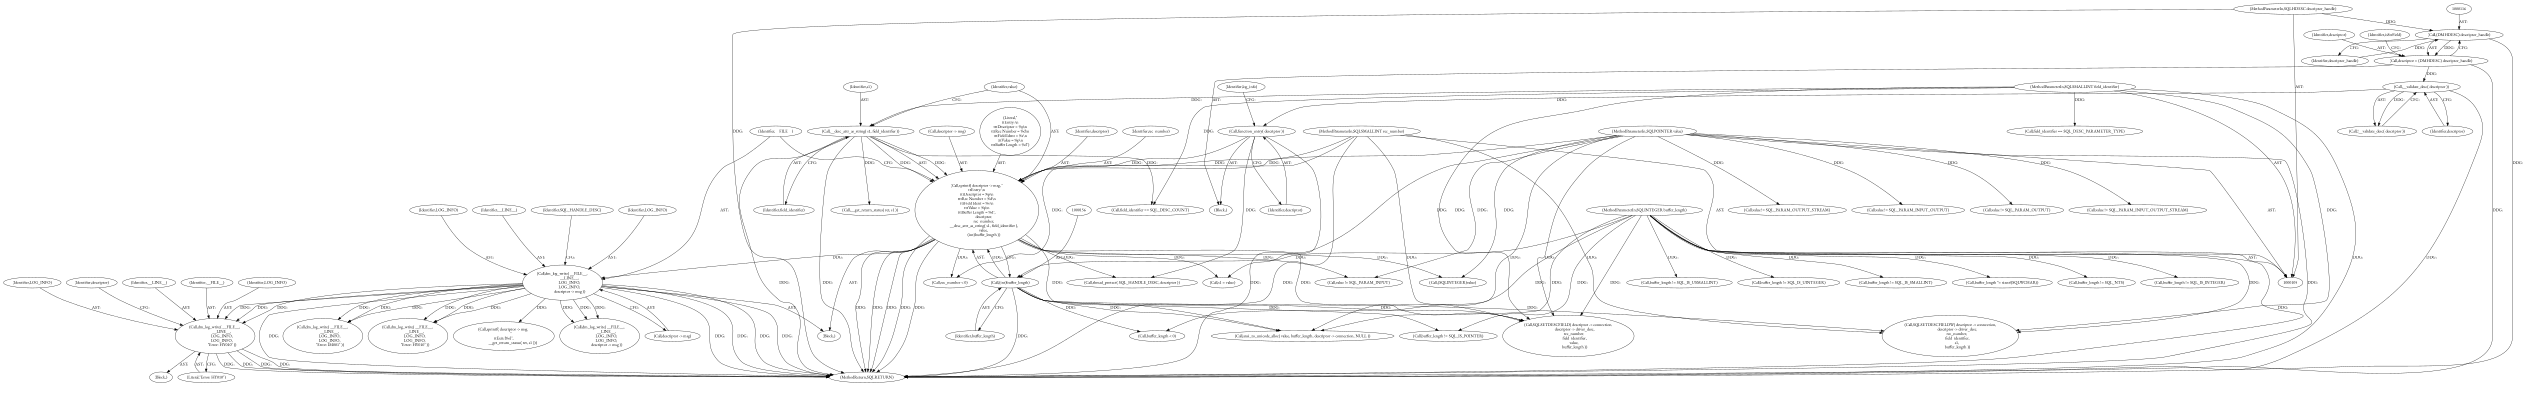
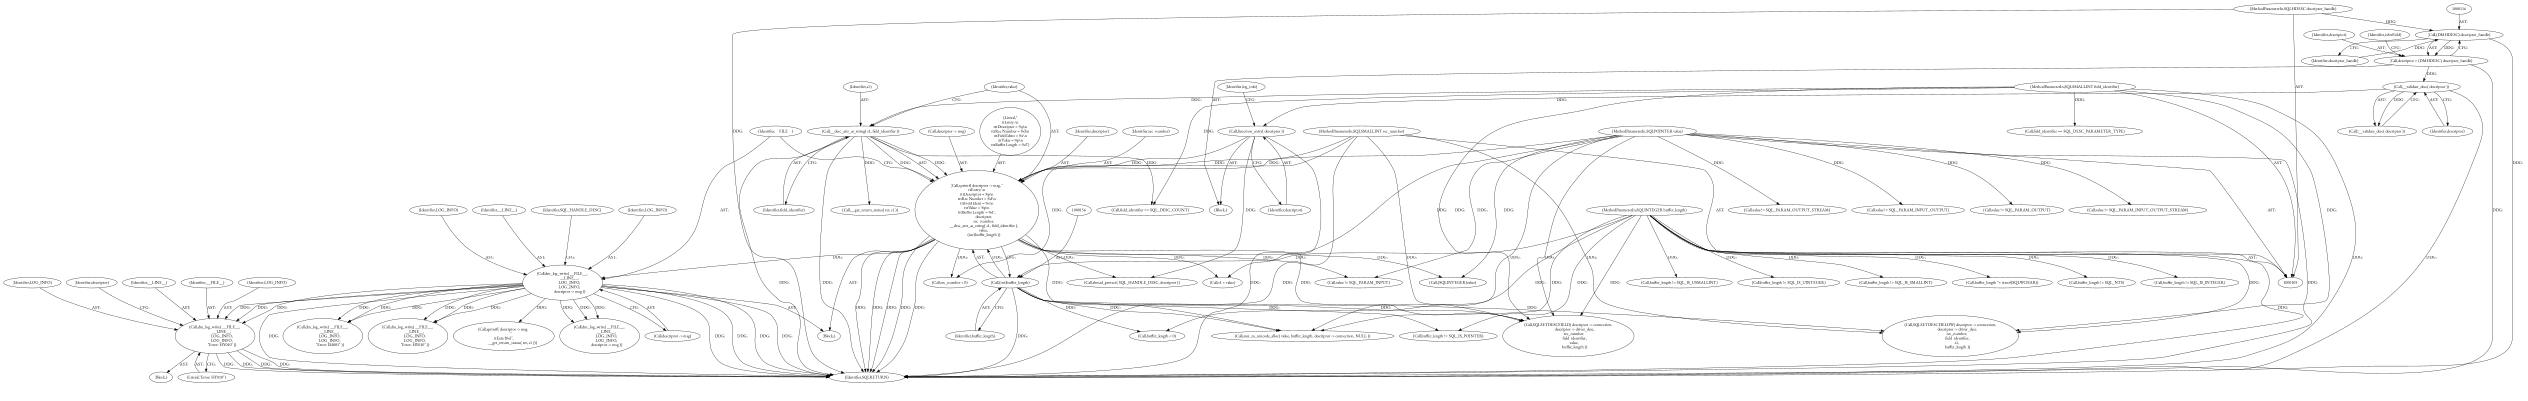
  digraph {
    fontname="EB Garamond"
    node [fontname="EB Garamond"]
    edge [fontname="EB Garamond"]
    n1 [label="(Call,dm_log_write( __FILE__, \n                __LINE__, \n                LOG_INFO, \n                LOG_INFO, \n                \"Error: HY010\" ))"]
    n2 [label="(Block,)"]
-   n3 [label="(MethodReturn,SQLRETURN)"]
+   n3 [label="(Identifier,SQLRETURN)"]
    n4 [label="(Literal,\"Error: HY010\")"]
    n5 [label="(Call,dm_log_write( __FILE__, \n                __LINE__, \n                LOG_INFO, \n                LOG_INFO, \n                descriptor -> msg ))"]
    n6 [label="(Block,)"]
    n7 [label="(Call,dm_log_write( __FILE__, \n                __LINE__, \n                LOG_INFO, \n                LOG_INFO, \n                \"Error: IM001\" ))"]
    n8 [label="(Call,dm_log_write( __FILE__, \n                __LINE__, \n                LOG_INFO, \n                LOG_INFO, \n                \"Error: HY010\" ))"]
    n9 [label="(Call,sprintf( descriptor -> msg, \n                \"\n\t\tExit:[%s]\",\n                    __get_return_status( ret, s1 )))"]
    n10 [label="(Call,dm_log_write( __FILE__, \n                __LINE__, \n                LOG_INFO, \n                LOG_INFO, \n                descriptor -> msg ))"]
    n11 [label="(Call,descriptor -> msg)"]
    n12 [label="(Call,sprintf( descriptor -> msg, \"\n\t\tEntry:\\n\n\t\t\tDescriptor = %p\\n\n\t\t\tRec Number = %d\\n\n\t\t\tField Ident = %s\\n\n\t\t\tValue = %p\\n\n\t\t\tBuffer Length = %d\",\n                descriptor,\n                rec_number,\n                __desc_attr_as_string( s1, field_identifier ),\n                value, \n                (int)buffer_length ))"]
    n13 [label="(Call,(int)buffer_length)"]
    n14 [label="(Call,thread_protect( SQL_HANDLE_DESC, descriptor ))"]
    n15 [label="(Call,(SQLINTEGER)value)"]
    n16 [label="(Call,ansi_to_unicode_alloc( value, buffer_length, descriptor -> connection, NULL ))"]
    n17 [label="(Call,value != SQL_PARAM_INPUT)"]
    n18 [label="(Call,s1 = value)"]
    n19 [label="(Call,SQLSETDESCFIELD( descriptor -> connection,\n              descriptor -> driver_desc,\n              rec_number, \n              field_identifier,\n              value, \n              buffer_length ))"]
    n20 [label="(Call,rec_number < 0)"]
    n21 [label="(Call,SQLSETDESCFIELDW( descriptor -> connection,\n                descriptor -> driver_desc,\n                rec_number, \n                field_identifier,\n                s1, \n                buffer_length ))"]
    n22 [label="(Identifier,buffer_length)"]
    n23 [label="(Call,buffer_length != SQL_IS_POINTER)"]
    n24 [label="(Call,buffer_length < 0)"]
    n25 [label="(Call,function_entry( descriptor ))"]
    n26 [label="(Identifier,descriptor)"]
    n27 [label="(Block,)"]
    n28 [label="(Call,__validate_desc( descriptor ))"]
    n29 [label="(Call,!__validate_desc( descriptor ))"]
    n30 [label="(Identifier,descriptor)"]
    n31 [label="(Call,descriptor = (DMHDESC) descriptor_handle)"]
    n32 [label="(Call,(DMHDESC) descriptor_handle)"]
    n33 [label="(Identifier,descriptor_handle)"]
    n34 [label="(MethodParameterIn,SQLHDESC descriptor_handle)"]
    1000105
    n36 [label="(MethodParameterIn,SQLSMALLINT rec_number)"]
    n37 [label="(Call,__desc_attr_as_string( s1, field_identifier ))"]
    n38 [label="(Call,__get_return_status( ret, s1 ))"]
    n39 [label="(Identifier,field_identifier)"]
    n40 [label="(Call,field_identifier == SQL_DESC_COUNT)"]
    n41 [label="(MethodParameterIn,SQLSMALLINT field_identifier)"]
    n42 [label="(Call,field_identifier == SQL_DESC_PARAMETER_TYPE)"]
    n43 [label="(MethodParameterIn,SQLPOINTER value)"]
    n44 [label="(Call,value != SQL_PARAM_OUTPUT_STREAM)"]
    n45 [label="(Call,value != SQL_PARAM_INPUT_OUTPUT)"]
    n46 [label="(Call,value != SQL_PARAM_OUTPUT)"]
    n47 [label="(Call,value != SQL_PARAM_INPUT_OUTPUT_STREAM)"]
    n48 [label="(MethodParameterIn,SQLINTEGER buffer_length)"]
    n49 [label="(Call,buffer_length != SQL_NTS)"]
    n50 [label="(Call,buffer_length != SQL_IS_INTEGER)"]
    n51 [label="(Call,buffer_length != SQL_IS_USMALLINT)"]
    n52 [label="(Call,buffer_length != SQL_IS_UINTEGER)"]
    n53 [label="(Call,buffer_length != SQL_IS_SMALLINT)"]
    n54 [label="(Call,buffer_length *= sizeof(SQLWCHAR))"]
    n55 [label="(Identifier,LOG_INFO)"]
    n56 [label="(Identifier,descriptor)"]
    n57 [label="(Identifier,rec_number)"]
    n58 [label="(Identifier,log_info)"]
    n59 [label="(Identifier,s1)"]
    n60 [label="(Identifier,LOG_INFO)"]
    n61 [label="(Identifier,__FILE__)"]
    n62 [label="(Identifier,LOG_INFO)"]
    n63 [label="(Identifier,descriptor)"]
    n64 [label="(Call,descriptor -> msg)"]
    n65 [label="(Literal,\"\n\t\tEntry:\\n\n\t\t\tDescriptor = %p\\n\n\t\t\tRec Number = %d\\n\n\t\t\tField Ident = %s\\n\n\t\t\tValue = %p\\n\n\t\t\tBuffer Length = %d\")"]
    n66 [label="(Identifier,__LINE__)"]
    n67 [label="(Identifier,descriptor)"]
    n68 [label="(Identifier,value)"]
    n69 [label="(Identifier,isStrField)"]
    n70 [label="(Identifier,__LINE__)"]
    n71 [label="(Identifier,__FILE__)"]
    n72 [label="(Identifier,LOG_INFO)"]
    n73 [label="(Identifier,SQL_HANDLE_DESC)"]
    1000116
    1000156
    n1 -> n2 [label="AST: "]
    n1 -> n3 [label="DDG: "]
    n1 -> n3 [label="DDG: "]
    n1 -> n3 [label="DDG: "]
    n1 -> n3 [label="DDG: "]
    n1 -> n4 [label="CFG: "]
    n4 -> n1 [label="AST: "]
    n5 -> n1 [label="DDG: "]
    n5 -> n1 [label="DDG: "]
    n5 -> n1 [label="DDG: "]
    n5 -> n3 [label="DDG: "]
    n5 -> n3 [label="DDG: "]
    n5 -> n3 [label="DDG: "]
    n5 -> n3 [label="DDG: "]
    n5 -> n3 [label="DDG: "]
    n5 -> n6 [label="AST: "]
    n5 -> n7 [label="DDG: "]
    n5 -> n7 [label="DDG: "]
    n5 -> n7 [label="DDG: "]
    n5 -> n8 [label="DDG: "]
    n5 -> n8 [label="DDG: "]
    n5 -> n8 [label="DDG: "]
    n5 -> n9 [label="DDG: "]
    n5 -> n10 [label="DDG: "]
    n5 -> n10 [label="DDG: "]
    n5 -> n10 [label="DDG: "]
    n5 -> n11 [label="CFG: "]
    n11 -> n5 [label="AST: "]
    n12 -> n3 [label="DDG: "]
    n12 -> n3 [label="DDG: "]
    n12 -> n3 [label="DDG: "]
    n12 -> n3 [label="DDG: "]
    n12 -> n3 [label="DDG: "]
    n12 -> n5 [label="DDG: "]
    n12 -> n6 [label="AST: "]
    n12 -> n13 [label="CFG: "]
    n12 -> n14 [label="DDG: "]
    n12 -> n15 [label="DDG: "]
    n12 -> n16 [label="DDG: "]
    n12 -> n17 [label="DDG: "]
    n12 -> n18 [label="DDG: "]
    n12 -> n19 [label="DDG: "]
    n12 -> n20 [label="DDG: "]
    n13 -> n3 [label="DDG: "]
    n13 -> n12 [label="AST: "]
    n13 -> n12 [label="DDG: "]
    n13 -> n16 [label="DDG: "]
    n13 -> n19 [label="DDG: "]
    n13 -> n21 [label="DDG: "]
    n13 -> n22 [label="CFG: "]
    n13 -> n23 [label="DDG: "]
    n13 -> n24 [label="DDG: "]
    n22 -> n13 [label="AST: "]
    n25 -> n3 [label="DDG: "]
    n25 -> n12 [label="DDG: "]
    n25 -> n14 [label="DDG: "]
    n25 -> n26 [label="CFG: "]
    n25 -> n27 [label="AST: "]
    n26 -> n25 [label="AST: "]
    n28 -> n3 [label="DDG: "]
    n28 -> n25 [label="DDG: "]
    n28 -> n29 [label="AST: "]
    n28 -> n29 [label="DDG: "]
    n28 -> n30 [label="CFG: "]
    n29 -> n28 [label="CFG: "]
    n30 -> n28 [label="AST: "]
    n31 -> n3 [label="DDG: "]
    n31 -> n27 [label="AST: "]
    n31 -> n28 [label="DDG: "]
    n31 -> n32 [label="CFG: "]
    n32 -> n3 [label="DDG: "]
    n32 -> n31 [label="AST: "]
    n32 -> n31 [label="DDG: "]
    n32 -> n33 [label="CFG: "]
    n33 -> n32 [label="DDG: "]
    n34 -> n3 [label="DDG: "]
    n34 -> n32 [label="DDG: "]
    n34 -> 1000105 [label="AST: "]
    n36 -> n3 [label="DDG: "]
    n36 -> n12 [label="DDG: "]
    n36 -> n19 [label="DDG: "]
    n36 -> n20 [label="DDG: "]
    n36 -> n21 [label="DDG: "]
    n36 -> 1000105 [label="AST: "]
    n37 -> n3 [label="DDG: "]
    n37 -> n3 [label="DDG: "]
    n37 -> n12 [label="AST: "]
    n37 -> n12 [label="DDG: "]
    n37 -> n12 [label="DDG: "]
    n37 -> n38 [label="DDG: "]
    n37 -> n39 [label="CFG: "]
    n37 -> n40 [label="DDG: "]
    n39 -> n37 [label="AST: "]
    n41 -> n3 [label="DDG: "]
    n41 -> n19 [label="DDG: "]
    n41 -> n21 [label="DDG: "]
    n41 -> 1000105 [label="AST: "]
    n41 -> n37 [label="DDG: "]
    n41 -> n40 [label="DDG: "]
    n41 -> n42 [label="DDG: "]
    n43 -> n3 [label="DDG: "]
    n43 -> n12 [label="DDG: "]
    n43 -> n15 [label="DDG: "]
    n43 -> n16 [label="DDG: "]
    n43 -> n17 [label="DDG: "]
    n43 -> n18 [label="DDG: "]
    n43 -> n19 [label="DDG: "]
    n43 -> 1000105 [label="AST: "]
    n43 -> n44 [label="DDG: "]
    n43 -> n45 [label="DDG: "]
    n43 -> n46 [label="DDG: "]
    n43 -> n47 [label="DDG: "]
    n48 -> n3 [label="DDG: "]
    n48 -> n13 [label="DDG: "]
    n48 -> n16 [label="DDG: "]
    n48 -> n19 [label="DDG: "]
    n48 -> n21 [label="DDG: "]
    n48 -> n23 [label="DDG: "]
    n48 -> n24 [label="DDG: "]
    n48 -> 1000105 [label="AST: "]
    n48 -> n49 [label="DDG: "]
    n48 -> n50 [label="DDG: "]
    n48 -> n51 [label="DDG: "]
    n48 -> n52 [label="DDG: "]
    n48 -> n53 [label="DDG: "]
    n48 -> n54 [label="DDG: "]
    n55 -> n5 [label="AST: "]
    n56 -> n31 [label="AST: "]
    n57 -> n12 [label="AST: "]
    n58 -> n25 [label="CFG: "]
    n59 -> n37 [label="AST: "]
    n60 -> n1 [label="AST: "]
    n61 -> n5 [label="AST: "]
    n61 -> n12 [label="CFG: "]
    n62 -> n5 [label="AST: "]
    n63 -> n1 [label="CFG: "]
    n64 -> n12 [label="AST: "]
    n65 -> n12 [label="AST: "]
    n66 -> n1 [label="AST: "]
    n67 -> n12 [label="AST: "]
    n68 -> n12 [label="AST: "]
    n68 -> n37 [label="CFG: "]
    n69 -> n31 [label="CFG: "]
    n70 -> n5 [label="AST: "]
    n71 -> n1 [label="AST: "]
    n72 -> n1 [label="AST: "]
    n73 -> n5 [label="CFG: "]
    1000116 -> n32 [label="AST: "]
    1000156 -> n13 [label="AST: "]
  }
